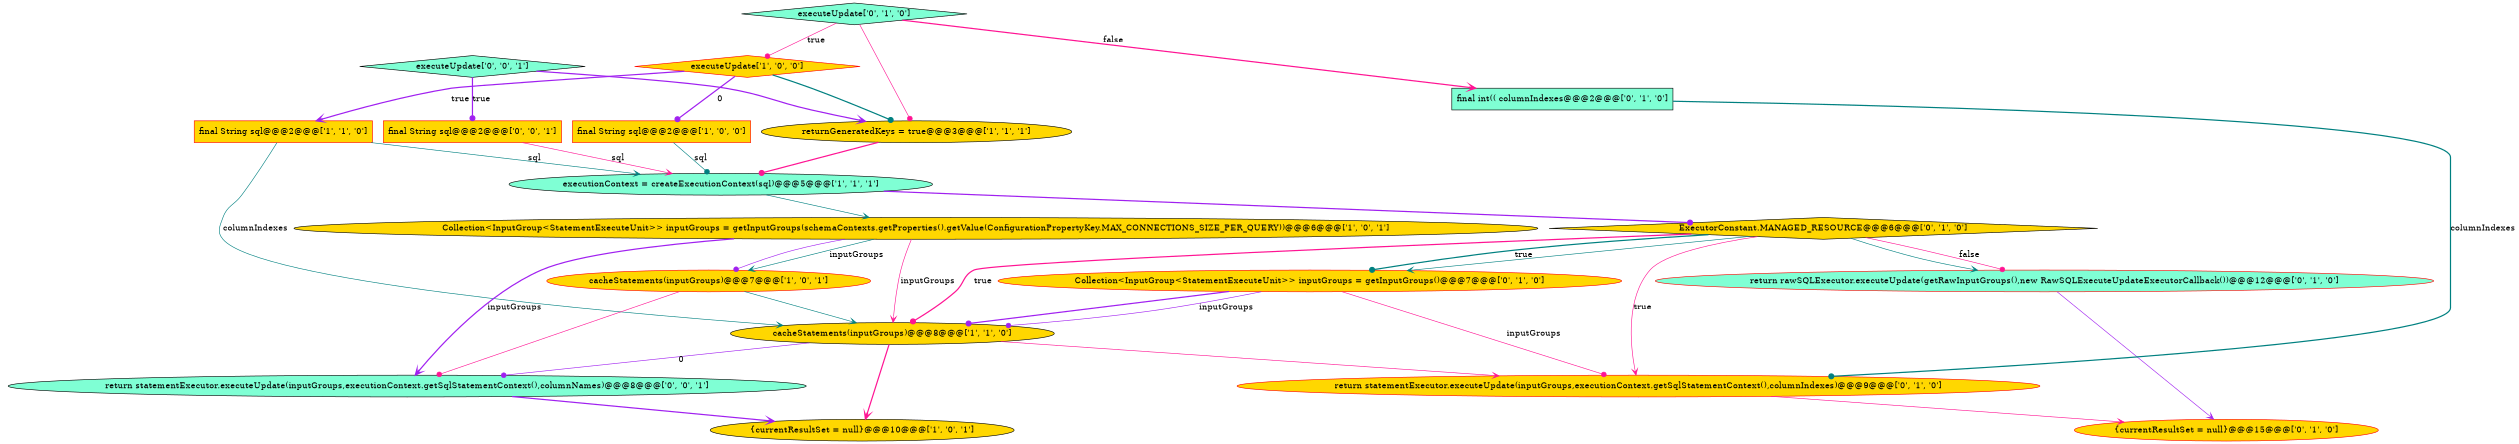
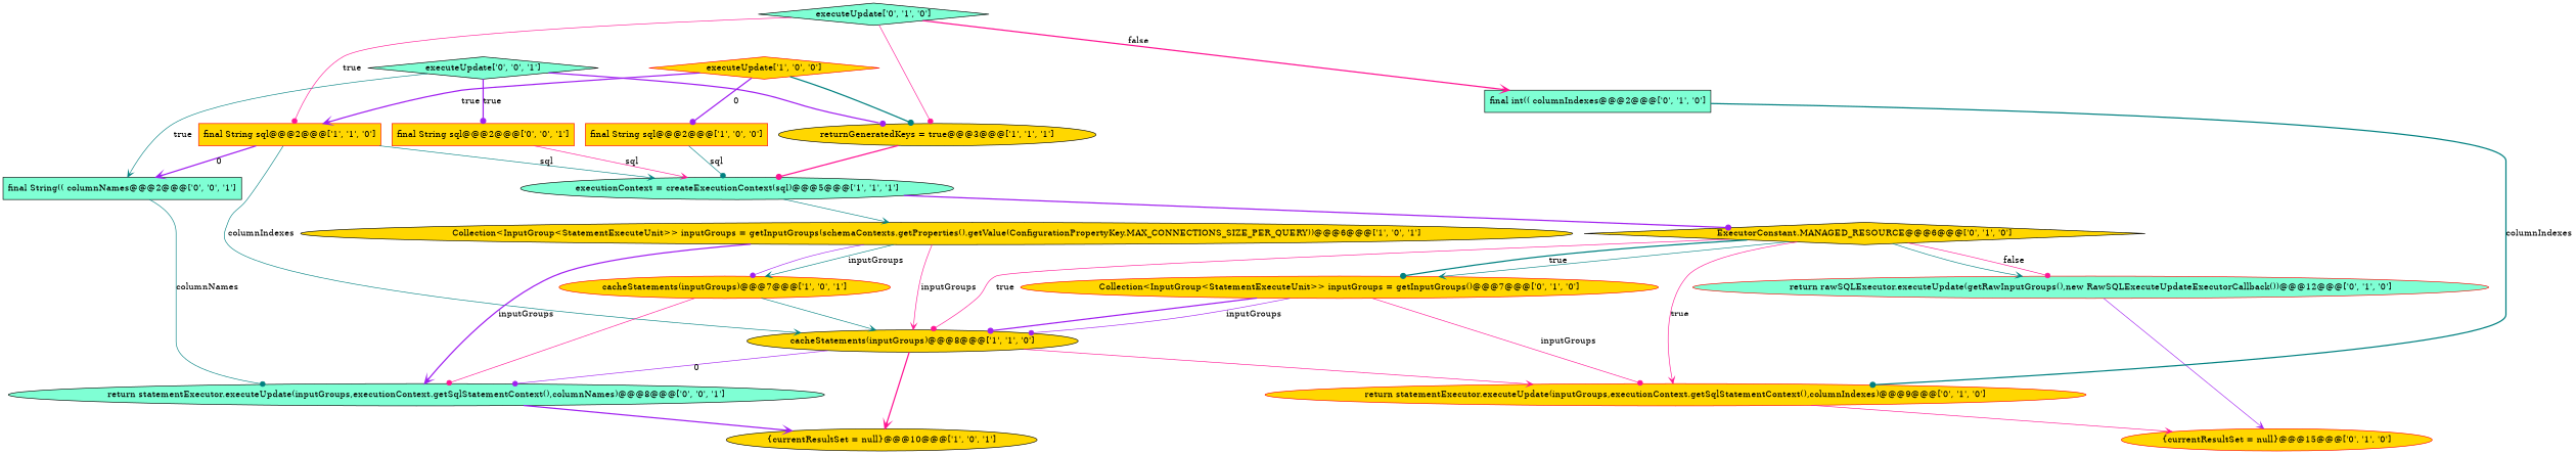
  digraph {
    node [color=black fillcolor=gold shape=ellipse style=filled]
    edge [arrowhead=vee color=deeppink style=solid]
    n1 [color=red label="final String sql@@@2@@@['1', '1', '0']" shape=box]
    n2 [label="cacheStatements(inputGroups)@@@8@@@['1', '1', '0']"]
+   n3 [fillcolor=aquamarine label="final String(( columnNames@@@2@@@['0', '0', '1']" shape=box]
    n4 [fillcolor=aquamarine label="executionContext = createExecutionContext(sql)@@@5@@@['1', '1', '1']"]
    n5 [color=red label="return statementExecutor.executeUpdate(inputGroups,executionContext.getSqlStatementContext(),columnIndexes)@@@9@@@['0', '1', '0']"]
    n6 [fillcolor=aquamarine label="return statementExecutor.executeUpdate(inputGroups,executionContext.getSqlStatementContext(),columnNames)@@@8@@@['0', '0', '1']"]
    n7 [label="{currentResultSet = null}@@@10@@@['1', '0', '1']"]
    n8 [label="Collection<InputGroup<StatementExecuteUnit>> inputGroups = getInputGroups(schemaContexts.getProperties().getValue(ConfigurationPropertyKey.MAX_CONNECTIONS_SIZE_PER_QUERY))@@@6@@@['1', '0', '1']"]
    n9 [label="ExecutorConstant.MANAGED_RESOURCE@@@6@@@['0', '1', '0']" shape=diamond]
    n10 [color=red label="executeUpdate['1', '0', '0']" shape=diamond]
    n11 [color=red label="final String sql@@@2@@@['1', '0', '0']" shape=box]
    n12 [label="returnGeneratedKeys = true@@@3@@@['1', '1', '1']"]
    n13 [color=red label="{currentResultSet = null}@@@15@@@['0', '1', '0']"]
    n14 [color=red label="Collection<InputGroup<StatementExecuteUnit>> inputGroups = getInputGroups()@@@7@@@['0', '1', '0']"]
    n15 [color=red label="final String sql@@@2@@@['0', '0', '1']" shape=box]
    n16 [fillcolor=aquamarine label="executeUpdate['0', '0', '1']" shape=diamond]
    n17 [color=red label="cacheStatements(inputGroups)@@@7@@@['1', '0', '1']"]
    n18 [color=red fillcolor=aquamarine label="return rawSQLExecutor.executeUpdate(getRawInputGroups(),new RawSQLExecuteUpdateExecutorCallback())@@@12@@@['0', '1', '0']"]
    n19 [fillcolor=aquamarine label="executeUpdate['0', '1', '0']" shape=diamond]
    n20 [fillcolor=aquamarine label="final int(( columnIndexes@@@2@@@['0', '1', '0']" shape=box]
    n1 -> n2 [color=teal label=columnIndexes]
+   n1 -> n3 [color=purple label=0 style=bold]
    n1 -> n4 [color=teal label=sql]
    n2 -> n5
    n2 -> n6 [arrowhead=dot color=purple label=0]
    n2 -> n7 [style=bold]
+   n3 -> n6 [arrowhead=dot color=teal label=columnNames]
    n4 -> n8 [color=teal]
    n4 -> n9 [arrowhead=dot color=purple style=bold]
    n5 -> n13
    n6 -> n7 [color=purple style=bold]
    n8 -> n2 [label=inputGroups]
    n8 -> n6 [color=purple label=inputGroups style=bold]
    n8 -> n17 [color=teal label=inputGroups]
    n8 -> n17 [arrowhead=dot color=purple]
-   n9 -> n2 [arrowhead=dot label=true style=bold]
+   n9 -> n2 [arrowhead=dot label=true]
    n9 -> n5 [label=true]
    n9 -> n14 [color=teal]
    n9 -> n14 [arrowhead=dot color=teal label=true style=bold]
    n9 -> n18 [arrowhead=dot label=false]
    n9 -> n18 [color=teal]
    n10 -> n1 [color=purple label=true style=bold]
    n10 -> n11 [arrowhead=dot color=purple label=0 style=bold]
    n10 -> n12 [arrowhead=dot color=teal style=bold]
    n11 -> n4 [arrowhead=dot color=teal label=sql]
    n12 -> n4 [arrowhead=dot style=bold]
    n14 -> n2 [arrowhead=dot color=purple label=inputGroups]
    n14 -> n2 [arrowhead=dot color=purple style=bold]
    n14 -> n5 [arrowhead=dot label=inputGroups]
    n15 -> n4 [label=sql]
-   n16 -> n12 [color=purple style=bold]
+   n16 -> n3 [color=teal label=true]
+   n16 -> n12 [arrowhead=dot color=purple style=bold]
    n16 -> n15 [arrowhead=dot color=purple label=true style=bold]
    n17 -> n2 [color=teal]
    n17 -> n6 [arrowhead=dot]
    n18 -> n13 [color=purple]
-   n19 -> n10 [arrowhead=dot label=true]
+   n19 -> n1 [arrowhead=dot label=true]
    n19 -> n12 [arrowhead=dot]
    n19 -> n20 [label=false style=bold]
    n20 -> n5 [arrowhead=dot color=teal label=columnIndexes style=bold]
  }
